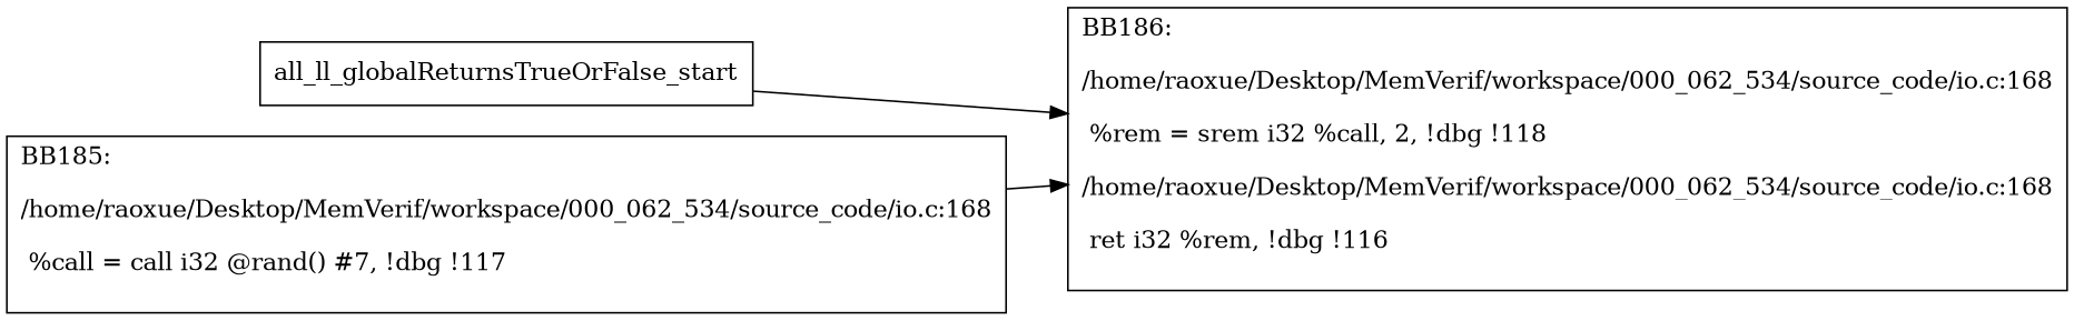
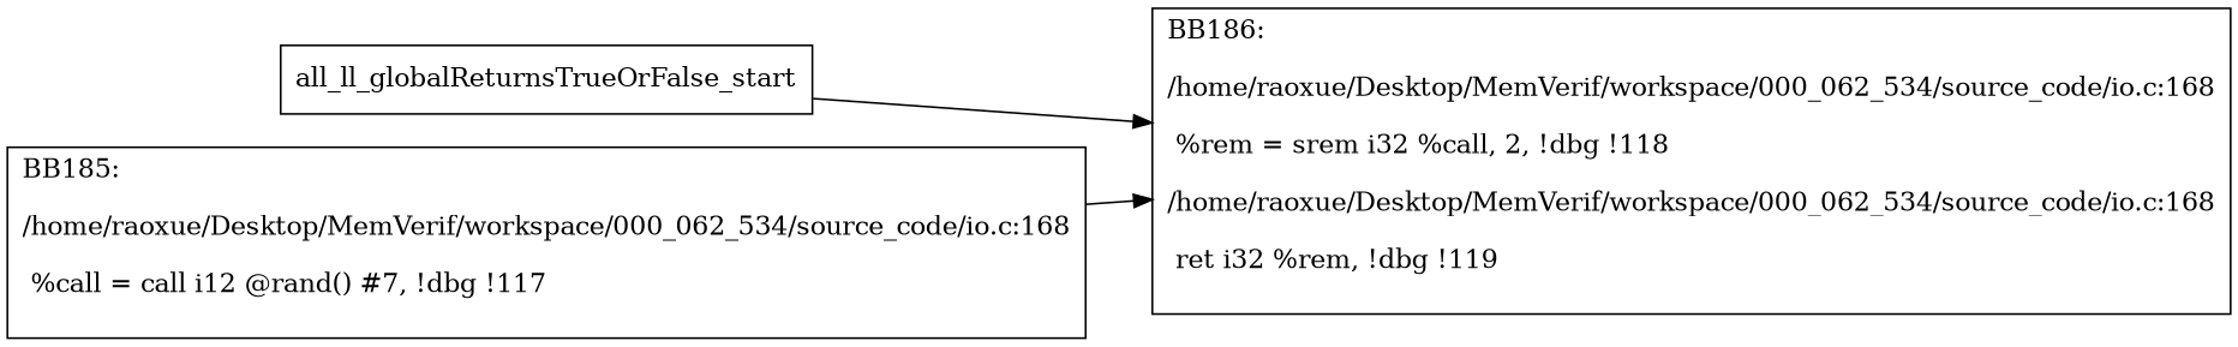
  digraph {
    rankdir=LR
    node [shape=record]
    n1 [label="{all_ll_globalReturnsTrueOrFalse_start}"]
-   n2 [label="{BB186:\l\l/home/raoxue/Desktop/MemVerif/workspace/000_062_534/source_code/io.c:168\l\n  %rem = srem i32 %call, 2, !dbg !118\l\n/home/raoxue/Desktop/MemVerif/workspace/000_062_534/source_code/io.c:168\l\n  ret i32 %rem, !dbg !116\l\n}"]
-   n3 [label="{BB185:\l\l/home/raoxue/Desktop/MemVerif/workspace/000_062_534/source_code/io.c:168\l\n  %call = call i32 @rand() #7, !dbg !117\l\n}"]
+   n2 [label="{BB186:\l\l/home/raoxue/Desktop/MemVerif/workspace/000_062_534/source_code/io.c:168\l\n  %rem = srem i32 %call, 2, !dbg !118\l\n/home/raoxue/Desktop/MemVerif/workspace/000_062_534/source_code/io.c:168\l\n  ret i32 %rem, !dbg !119\l\n}"]
+   n3 [label="{BB185:\l\l/home/raoxue/Desktop/MemVerif/workspace/000_062_534/source_code/io.c:168\l\n  %call = call i12 @rand() #7, !dbg !117\l\n}"]
    n1 -> n2
    n3 -> n2
  }
